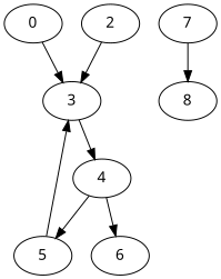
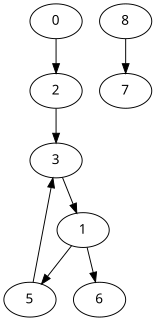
  digraph {
    fontname="Noto Sans"
    node [fontname="Noto Sans"]
    edge [fontname="Noto Sans"]
    0
    2
    3
-   4
+   4 [label=1]
    5
    6
    7
    8
-   0 -> 3
+   0 -> 2
    2 -> 3
    3 -> 4
    4 -> 5
    4 -> 6
    5 -> 3
-   7 -> 8
+   8 -> 7
  }
